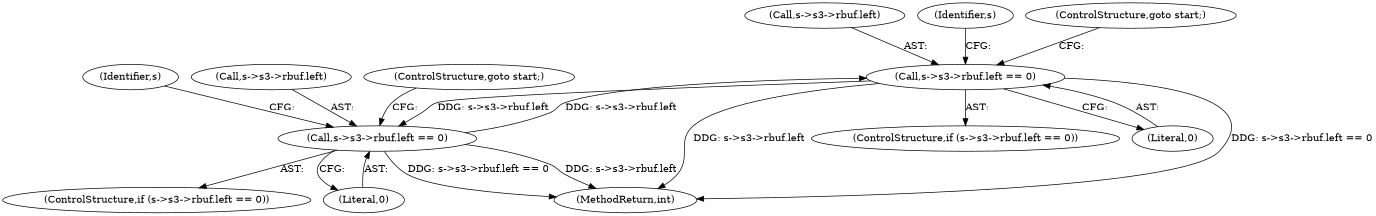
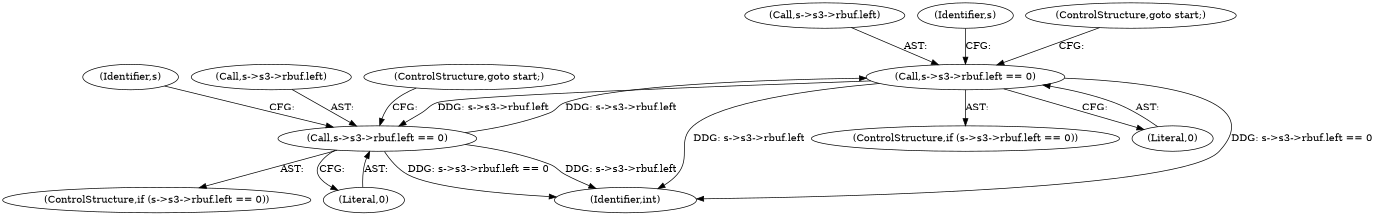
  digraph {
    n1 [label="(Call,s->s3->rbuf.left == 0)"]
    n2 [label="(Call,s->s3->rbuf.left == 0)"]
-   n3 [label="(MethodReturn,int)"]
+   n3 [label="(Identifier,int)"]
    n4 [label="(ControlStructure,if (s->s3->rbuf.left == 0))"]
    n5 [label="(Literal,0)"]
    n6 [label="(ControlStructure,if (s->s3->rbuf.left == 0))"]
    n7 [label="(Literal,0)"]
    n8 [label="(Call,s->s3->rbuf.left)"]
    n9 [label="(Identifier,s)"]
    n10 [label="(Identifier,s)"]
    n11 [label="(ControlStructure,goto start;)"]
    n12 [label="(Call,s->s3->rbuf.left)"]
    n13 [label="(ControlStructure,goto start;)"]
    n1 -> n2 [label="DDG: s->s3->rbuf.left"]
    n1 -> n3 [label="DDG: s->s3->rbuf.left == 0"]
    n1 -> n3 [label="DDG: s->s3->rbuf.left"]
    n1 -> n4 [label="AST: "]
    n1 -> n5 [label="CFG: "]
    n2 -> n1 [label="DDG: s->s3->rbuf.left"]
    n2 -> n3 [label="DDG: s->s3->rbuf.left == 0"]
    n2 -> n3 [label="DDG: s->s3->rbuf.left"]
    n2 -> n6 [label="AST: "]
    n2 -> n7 [label="CFG: "]
    n5 -> n1 [label="AST: "]
    n7 -> n2 [label="AST: "]
    n8 -> n1 [label="AST: "]
    n9 -> n1 [label="CFG: "]
    n10 -> n2 [label="CFG: "]
    n11 -> n1 [label="CFG: "]
    n12 -> n2 [label="AST: "]
    n13 -> n2 [label="CFG: "]
  }
